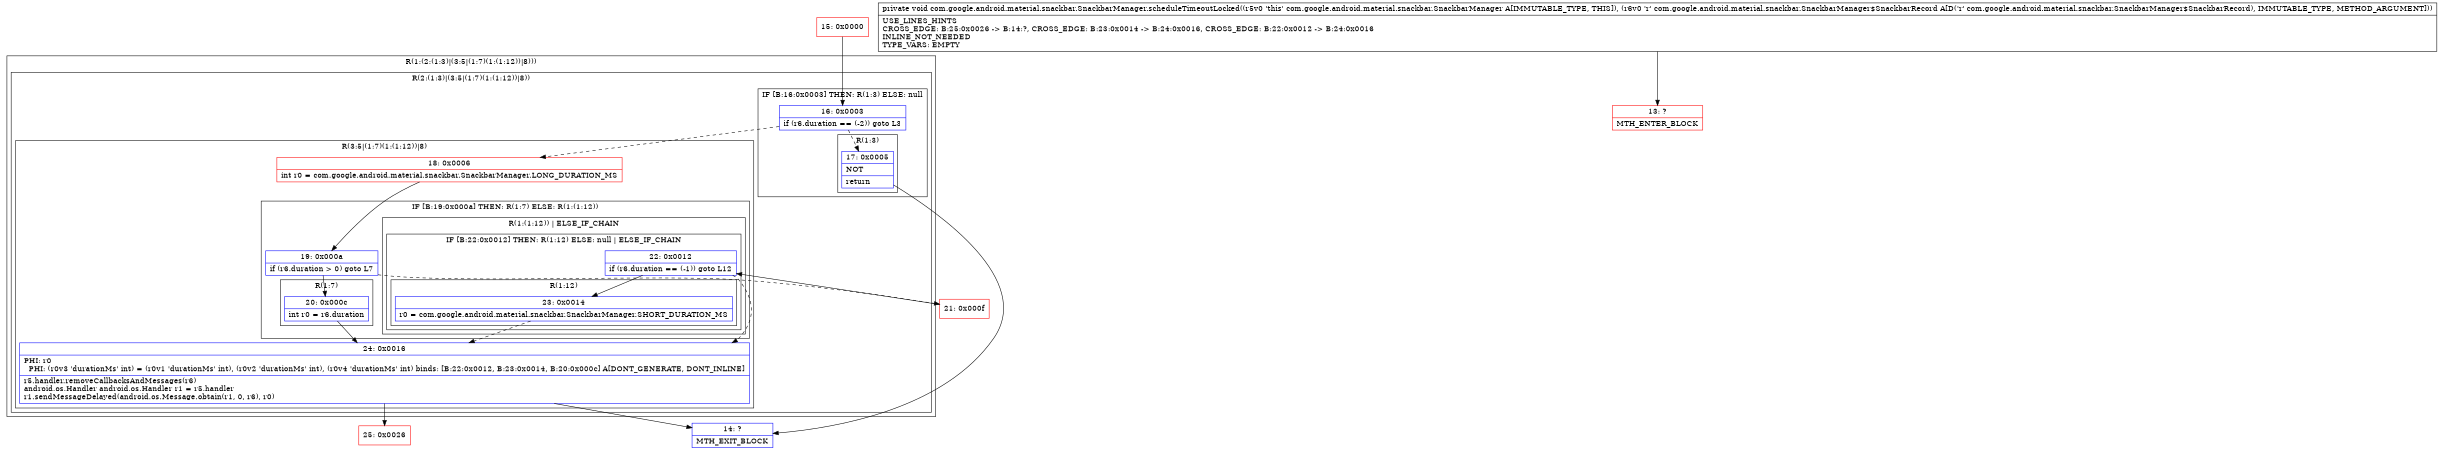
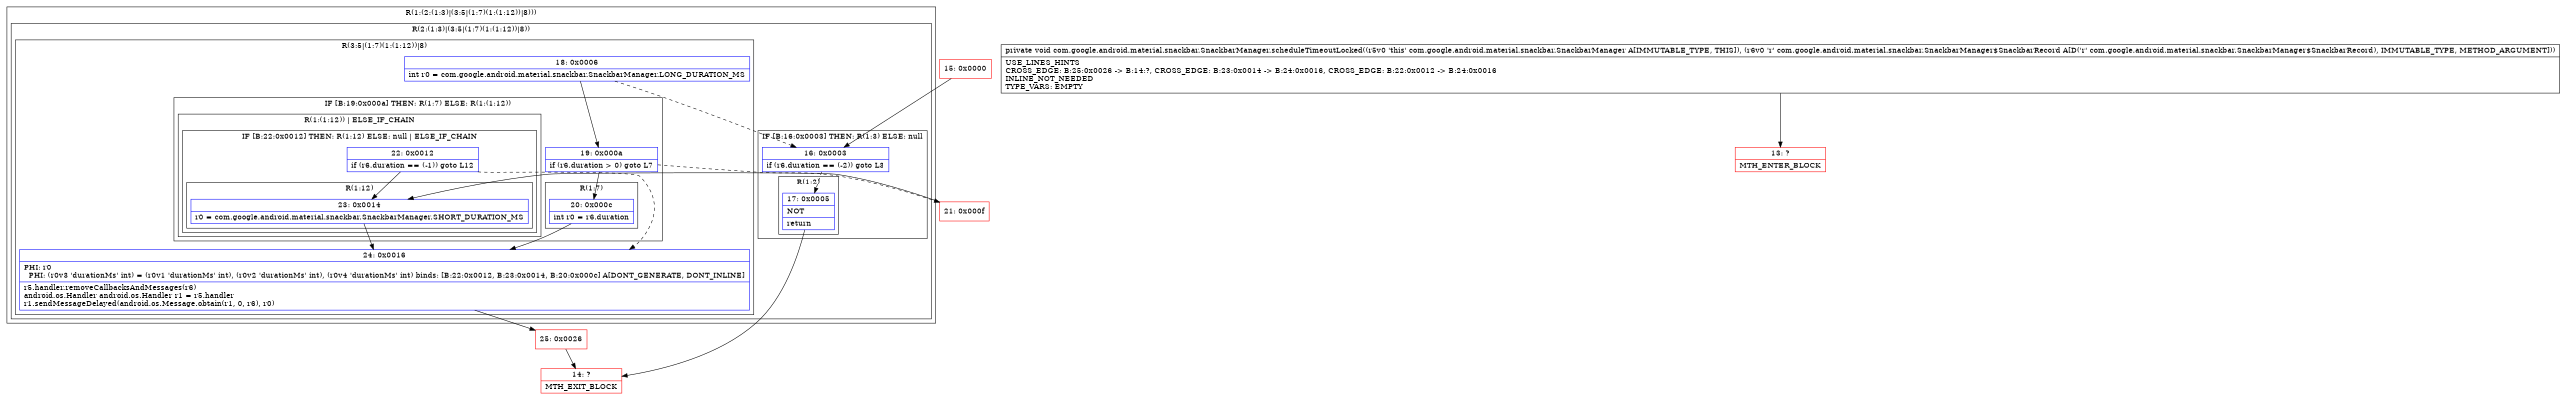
  digraph {
    node [color=blue shape=record]
    n1 [label="{17\:\ 0x0005|NOT\l|return\l}"]
    n2 [label="{16\:\ 0x0003|if (r6.duration == (\-2)) goto L3\l}"]
    n3 [label="{20\:\ 0x000c|int r0 = r6.duration\l}"]
    n4 [label="{23\:\ 0x0014|r0 = com.google.android.material.snackbar.SnackbarManager.SHORT_DURATION_MS\l}"]
    n5 [label="{22\:\ 0x0012|if (r6.duration == (\-1)) goto L12\l}"]
    n6 [label="{19\:\ 0x000a|if (r6.duration \> 0) goto L7\l}"]
-   n7 [color=red label="{18\:\ 0x0006|int r0 = com.google.android.material.snackbar.SnackbarManager.LONG_DURATION_MS\l}"]
+   n7 [label="{18\:\ 0x0006|int r0 = com.google.android.material.snackbar.SnackbarManager.LONG_DURATION_MS\l}"]
    n8 [label="{24\:\ 0x0016|PHI: r0 \l  PHI: (r0v3 'durationMs' int) = (r0v1 'durationMs' int), (r0v2 'durationMs' int), (r0v4 'durationMs' int) binds: [B:22:0x0012, B:23:0x0014, B:20:0x000c] A[DONT_GENERATE, DONT_INLINE]\l|r5.handler.removeCallbacksAndMessages(r6)\landroid.os.Handler android.os.Handler r1 = r5.handler\lr1.sendMessageDelayed(android.os.Message.obtain(r1, 0, r6), r0)\l}"]
-   n9 [label="{14\:\ ?|MTH_EXIT_BLOCK\l}"]
+   n9 [color=red label="{14\:\ ?|MTH_EXIT_BLOCK\l}"]
    n10 [color=red label="{21\:\ 0x000f}"]
    n11 [color=red label="{25\:\ 0x0026}"]
    n12 [color=red label="{13\:\ ?|MTH_ENTER_BLOCK\l}"]
    n13 [color=red label="{15\:\ 0x0000}"]
    n14 [label="{private void com.google.android.material.snackbar.SnackbarManager.scheduleTimeoutLocked((r5v0 'this' com.google.android.material.snackbar.SnackbarManager A[IMMUTABLE_TYPE, THIS]), (r6v0 'r' com.google.android.material.snackbar.SnackbarManager$SnackbarRecord A[D('r' com.google.android.material.snackbar.SnackbarManager$SnackbarRecord), IMMUTABLE_TYPE, METHOD_ARGUMENT]))  | USE_LINES_HINTS\lCROSS_EDGE: B:25:0x0026 \-\> B:14:?, CROSS_EDGE: B:23:0x0014 \-\> B:24:0x0016, CROSS_EDGE: B:22:0x0012 \-\> B:24:0x0016\lINLINE_NOT_NEEDED\lTYPE_VARS: EMPTY\l}" color=""]
    subgraph cluster_1 {
      label="R(1:(2:(1:3)|(3:5|(1:7)(1:(1:12))|8)))"
      subgraph cluster_2 {
        label="R(2:(1:3)|(3:5|(1:7)(1:(1:12))|8))"
        subgraph cluster_3 {
          label="IF [B:16:0x0003] THEN: R(1:3) ELSE: null"
          n2
          subgraph cluster_4 {
-           label="R(1:3)"
+           label="R(1:2)"
            n1
          }
        }
        subgraph cluster_5 {
          label="R(3:5|(1:7)(1:(1:12))|8)"
          n7
          n8
          subgraph cluster_6 {
            label="IF [B:19:0x000a] THEN: R(1:7) ELSE: R(1:(1:12))"
            n6
            subgraph cluster_7 {
              label="R(1:7)"
              n3
            }
            subgraph cluster_8 {
              label="R(1:(1:12)) | ELSE_IF_CHAIN\l"
              subgraph cluster_9 {
                label="IF [B:22:0x0012] THEN: R(1:12) ELSE: null | ELSE_IF_CHAIN\l"
                n5
                subgraph cluster_10 {
                  label="R(1:12)"
                  n4
                }
              }
            }
          }
        }
      }
    }
    n1 -> n9
    n2 -> n1 [style=dashed]
-   n2 -> n7 [style=dashed]
+   n7 -> n2 [style=dashed]
    n3 -> n8
-   n4 -> n8 [style=dashed]
+   n4 -> n8
    n5 -> n4
    n5 -> n8 [style=dashed]
    n6 -> n3
    n6 -> n10 [style=dashed]
    n7 -> n6
    n8 -> n11
-   n10 -> n5
-   n8 -> n9
+   n10 -> n4
+   n11 -> n9
    n13 -> n2
    n14 -> n12
  }
